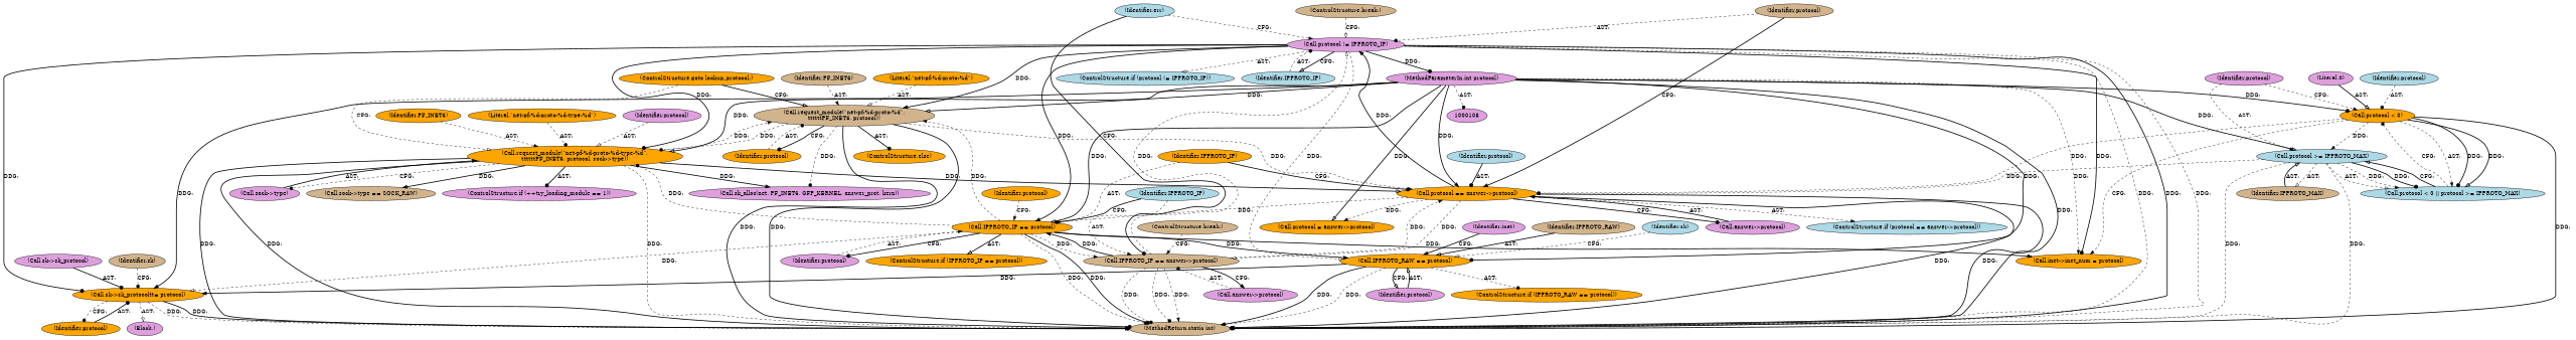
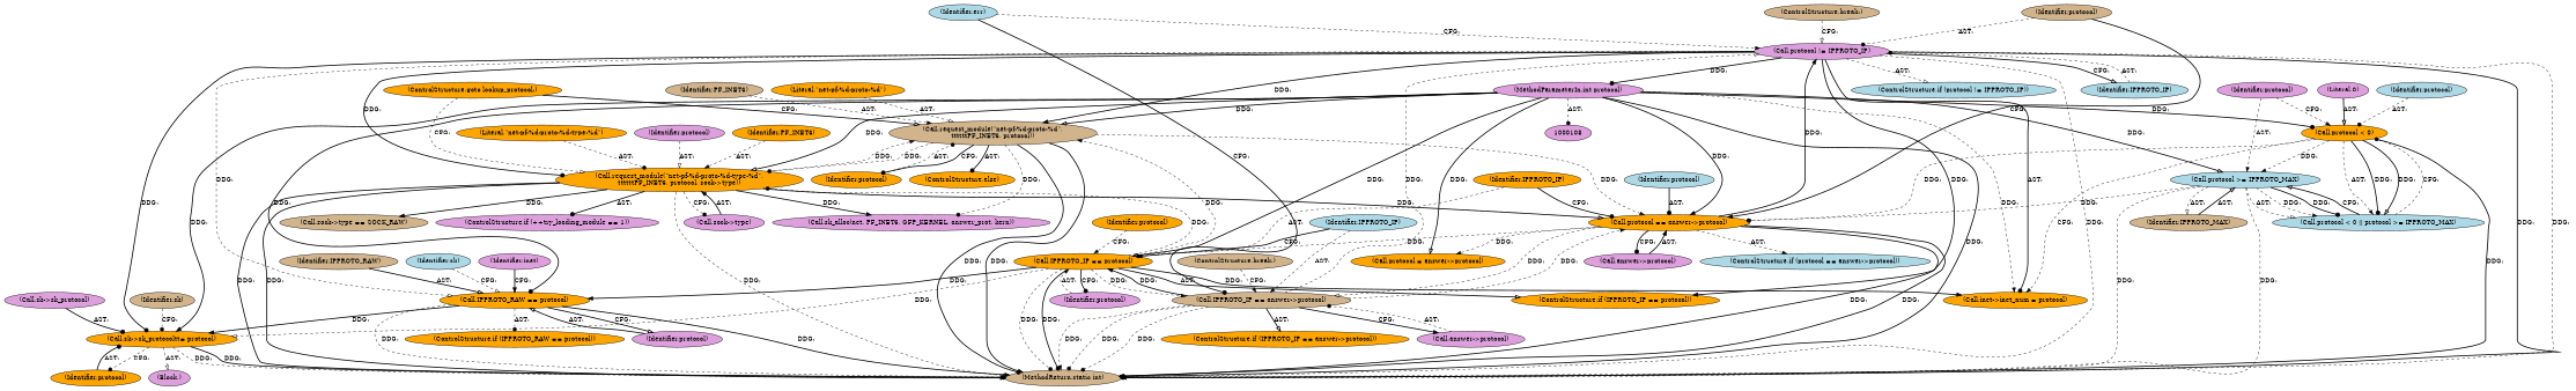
  digraph {
    node [fillcolor=orange style=filled]
    edge [arrowhead=normal style=dashed]
    n1 [label="(Call,sk->sk_protocol\t\t= protocol)"]
    n2 [label="(Identifier,protocol)"]
    n3 [fillcolor=plum label="(Block,)"]
    n4 [fillcolor=tan label="(MethodReturn,static int)"]
    n5 [fillcolor=plum label="(Call,protocol != IPPROTO_IP)"]
    n6 [fillcolor=tan label="(Call,request_module(\"net-pf-%d-proto-%d\",\n\t\t\t\t\t\tPF_INET6, protocol))"]
    n7 [label="(Call,request_module(\"net-pf-%d-proto-%d-type-%d\",\n\t\t\t\t\t\tPF_INET6, protocol, sock->type))"]
    n8 [label="(Call,IPPROTO_IP == protocol)"]
    n9 [label="(Call,IPPROTO_RAW == protocol)"]
    n10 [fillcolor=lightblue label="(ControlStructure,if (protocol != IPPROTO_IP))"]
    n11 [fillcolor=lightblue label="(Identifier,IPPROTO_IP)"]
    n12 [label="(Call,inet->inet_num = protocol)"]
    n13 [fillcolor=plum label="(MethodParameterIn,int protocol)"]
    n14 [label="(Call,protocol == answer->protocol)"]
    n15 [fillcolor=plum label="(Call,sk_alloc(net, PF_INET6, GFP_KERNEL, answer_prot, kern))"]
    n16 [label="(ControlStructure,else)"]
    n17 [label="(Identifier,protocol)"]
    n18 [fillcolor=plum label="(Call,sock->type)"]
    n19 [fillcolor=tan label="(Call,sock->type == SOCK_RAW)"]
    n20 [fillcolor=plum label="(ControlStructure,if (++try_loading_module == 1))"]
    n21 [fillcolor=tan label="(Call,IPPROTO_IP == answer->protocol)"]
    n22 [fillcolor=plum label="(Identifier,protocol)"]
    n23 [label="(ControlStructure,if (IPPROTO_IP == protocol))"]
    n24 [fillcolor=plum label="(Identifier,protocol)"]
    n25 [label="(ControlStructure,if (IPPROTO_RAW == protocol))"]
    n26 [label="(Call,protocol = answer->protocol)"]
    n27 [fillcolor=plum label="(Call,answer->protocol)"]
    n28 [fillcolor=lightblue label="(ControlStructure,if (protocol == answer->protocol))"]
    n29 [fillcolor=plum label="(Call,answer->protocol)"]
+   n30 [label="(ControlStructure,if (IPPROTO_IP == answer->protocol))"]
    n31 [label="(Call,protocol < 0)"]
    n32 [fillcolor=lightblue label="(Call,protocol >= IPPROTO_MAX)"]
    1000108 [fillcolor=plum]
    n34 [fillcolor=lightblue label="(Call,protocol < 0 || protocol >= IPPROTO_MAX)"]
    n35 [fillcolor=tan label="(Identifier,IPPROTO_MAX)"]
    n36 [fillcolor=plum label="(Literal,0)"]
    n37 [fillcolor=tan label="(Identifier,sk)"]
    n38 [fillcolor=tan label="(ControlStructure,break;)"]
    n39 [label="(Identifier,IPPROTO_IP)"]
    n40 [fillcolor=tan label="(Identifier,protocol)"]
    n41 [fillcolor=lightblue label="(Identifier,IPPROTO_IP)"]
    n42 [fillcolor=tan label="(ControlStructure,break;)"]
    n43 [fillcolor=plum label="(Identifier,inet)"]
    n44 [fillcolor=tan label="(Identifier,PF_INET6)"]
    n45 [fillcolor=plum label="(Call,sk->sk_protocol)"]
    n46 [fillcolor=plum label="(Identifier,protocol)"]
    n47 [label="(Identifier,PF_INET6)"]
    n48 [label="(Literal,\"net-pf-%d-proto-%d-type-%d\")"]
    n49 [fillcolor=tan label="(Identifier,IPPROTO_RAW)"]
    n50 [fillcolor=lightblue label="(Identifier,protocol)"]
    n51 [fillcolor=plum label="(Identifier,protocol)"]
    n52 [fillcolor=lightblue label="(Identifier,protocol)"]
    n53 [fillcolor=lightblue label="(Identifier,sk)"]
    n54 [label="(Identifier,protocol)"]
    n55 [label="(ControlStructure,goto lookup_protocol;)"]
    n56 [fillcolor=lightblue label="(Identifier,err)"]
    n57 [label="(Literal,\"net-pf-%d-proto-%d\")"]
    n1 -> n2 [arrowhead=dot label="CFG: "]
    n1 -> n3 [arrowhead=onormal label="AST: "]
    n1 -> n4 [arrowhead=onormal label="DDG: "]
    n1 -> n4 [arrowhead=dot label="DDG: " style=bold]
    n2 -> n1 [arrowhead=dot label="AST: " style=bold]
    n5 -> n1 [arrowhead=dot label="DDG: " style=bold]
    n5 -> n4 [label="DDG: "]
    n5 -> n4 [label="DDG: " style=bold]
    n5 -> n4 [arrowhead=dot label="DDG: "]
    n5 -> n6 [label="DDG: " style=bold]
    n5 -> n7 [arrowhead=dot label="DDG: " style=bold]
-   n5 -> n8 [label="DDG: " style=bold]
+   n5 -> n23 [label="DDG: " style=bold]
    n5 -> n9 [arrowhead=onormal label="DDG: "]
    n5 -> n10 [arrowhead=onormal label="AST: "]
    n5 -> n11 [arrowhead=onormal label="CFG: " style=bold]
-   n5 -> n12 [arrowhead=dot label="DDG: " style=bold]
+   n5 -> n12 [arrowhead=dot label="AST: " style=bold]
    n5 -> n13 [arrowhead=dot label="DDG: " style=bold]
    n6 -> n4 [label="DDG: " style=bold]
    n6 -> n4 [arrowhead=dot label="DDG: " style=bold]
    n6 -> n7 [arrowhead=dot label="DDG: "]
    n6 -> n14 [label="DDG: "]
    n6 -> n15 [arrowhead=dot label="DDG: "]
    n6 -> n16 [arrowhead=dot label="AST: " style=bold]
    n6 -> n17 [arrowhead=dot label="CFG: " style=bold]
    n7 -> n4 [arrowhead=dot label="DDG: " style=bold]
    n7 -> n4 [label="DDG: " style=bold]
    n7 -> n4 [arrowhead=onormal label="DDG: "]
    n7 -> n6 [label="DDG: "]
    n7 -> n14 [arrowhead=onormal label="DDG: " style=bold]
    n7 -> n15 [label="DDG: " style=bold]
    n7 -> n18 [arrowhead=dot label="CFG: "]
    n7 -> n19 [label="DDG: " style=bold]
    n7 -> n20 [arrowhead=dot label="AST: " style=bold]
    n8 -> n1 [arrowhead=onormal label="DDG: "]
    n8 -> n4 [arrowhead=dot label="DDG: " style=bold]
    n8 -> n4 [arrowhead=dot label="DDG: "]
    n8 -> n6 [label="DDG: "]
    n8 -> n7 [arrowhead=dot label="DDG: "]
    n8 -> n9 [label="DDG: " style=bold]
    n8 -> n12 [label="DDG: " style=bold]
    n8 -> n21 [label="DDG: "]
    n8 -> n22 [arrowhead=dot label="CFG: " style=bold]
    n8 -> n23 [arrowhead=onormal label="AST: " style=bold]
    n9 -> n1 [label="DDG: " style=bold]
    n9 -> n4 [label="DDG: " style=bold]
    n9 -> n4 [label="DDG: "]
    n9 -> n24 [arrowhead=onormal label="CFG: " style=bold]
    n9 -> n25 [arrowhead=dot label="AST: "]
    n11 -> n5 [arrowhead=dot label="AST: "]
    n13 -> n1 [label="DDG: " style=bold]
    n13 -> n4 [arrowhead=dot label="DDG: " style=bold]
    n13 -> n6 [arrowhead=onormal label="DDG: " style=bold]
    n13 -> n7 [arrowhead=onormal label="DDG: " style=bold]
    n13 -> n8 [arrowhead=onormal label="DDG: " style=bold]
    n13 -> n9 [arrowhead=dot label="DDG: " style=bold]
    n13 -> n12 [label="DDG: "]
    n13 -> n14 [label="DDG: " style=bold]
    n13 -> n26 [arrowhead=onormal label="DDG: " style=bold]
    n13 -> n31 [arrowhead=dot label="DDG: " style=bold]
    n13 -> n32 [arrowhead=onormal label="DDG: " style=bold]
    n13 -> 1000108 [arrowhead=dot label="AST: "]
    n14 -> n4 [label="DDG: " style=bold]
    n14 -> n4 [label="DDG: " style=bold]
    n14 -> n5 [label="DDG: " style=bold]
    n14 -> n8 [arrowhead=dot label="DDG: "]
    n14 -> n21 [arrowhead=onormal label="DDG: "]
    n14 -> n26 [label="DDG: "]
    n14 -> n27 [arrowhead=dot label="CFG: " style=bold]
    n14 -> n28 [label="AST: "]
    n17 -> n6 [arrowhead=dot label="AST: "]
    n18 -> n7 [label="AST: " style=bold]
    n21 -> n4 [arrowhead=dot label="DDG: "]
    n21 -> n4 [arrowhead=dot label="DDG: "]
    n21 -> n4 [label="DDG: "]
    n21 -> n5 [arrowhead=onormal label="DDG: "]
    n21 -> n8 [label="DDG: " style=bold]
    n21 -> n14 [label="DDG: "]
    n21 -> n29 [label="CFG: " style=bold]
+   n21 -> n30 [arrowhead=onormal label="AST: " style=bold]
    n22 -> n8 [label="AST: "]
    n24 -> n9 [arrowhead=onormal label="AST: " style=bold]
    n27 -> n14 [label="AST: " style=bold]
    n29 -> n21 [arrowhead=dot label="AST: "]
    n31 -> n4 [arrowhead=dot label="DDG: " style=bold]
    n31 -> n12 [label="CFG: "]
    n31 -> n14 [arrowhead=dot label="DDG: "]
    n31 -> n32 [label="DDG: "]
    n31 -> n34 [label="AST: "]
    n31 -> n34 [arrowhead=dot label="DDG: " style=bold]
    n31 -> n34 [arrowhead=onormal label="DDG: " style=bold]
    n32 -> n4 [label="DDG: "]
    n32 -> n4 [arrowhead=onormal label="DDG: "]
    n32 -> n14 [arrowhead=dot label="DDG: "]
    n32 -> n34 [arrowhead=onormal label="AST: "]
    n32 -> n34 [label="DDG: "]
    n32 -> n34 [arrowhead=dot label="DDG: " style=bold]
    n32 -> n35 [arrowhead=onormal label="AST: "]
    n34 -> n31 [arrowhead=dot label="CFG: "]
    n34 -> n32 [arrowhead=onormal label="CFG: " style=bold]
    n35 -> n32 [arrowhead=onormal label="AST: " style=bold]
    n36 -> n31 [arrowhead=onormal label="AST: " style=bold]
    n37 -> n1 [arrowhead=dot label="CFG: "]
    n38 -> n5 [arrowhead=onormal label="CFG: "]
    n39 -> n8 [arrowhead=onormal label="AST: "]
    n39 -> n14 [arrowhead=dot label="CFG: " style=bold]
    n40 -> n5 [arrowhead=dot label="AST: "]
    n40 -> n14 [label="CFG: " style=bold]
    n41 -> n8 [label="CFG: " style=bold]
    n41 -> n21 [label="AST: "]
    n42 -> n21 [label="CFG: "]
    n43 -> n9 [label="CFG: " style=bold]
    n44 -> n6 [label="AST: "]
    n45 -> n1 [arrowhead=dot label="AST: " style=bold]
    n46 -> n31 [label="CFG: "]
    n46 -> n32 [label="AST: "]
    n47 -> n7 [label="AST: "]
    n48 -> n7 [arrowhead=dot label="AST: "]
    n49 -> n9 [arrowhead=onormal label="AST: " style=bold]
    n50 -> n31 [arrowhead=dot label="AST: "]
    n51 -> n7 [arrowhead=onormal label="AST: "]
    n52 -> n14 [arrowhead=dot label="AST: " style=bold]
    n53 -> n9 [arrowhead=onormal label="CFG: "]
    n54 -> n8 [label="CFG: "]
    n55 -> n6 [arrowhead=onormal label="CFG: " style=bold]
    n55 -> n7 [arrowhead=onormal label="CFG: "]
    n56 -> n5 [label="CFG: "]
    n56 -> n21 [arrowhead=dot label="CFG: " style=bold]
    n57 -> n6 [arrowhead=onormal label="AST: "]
  }
